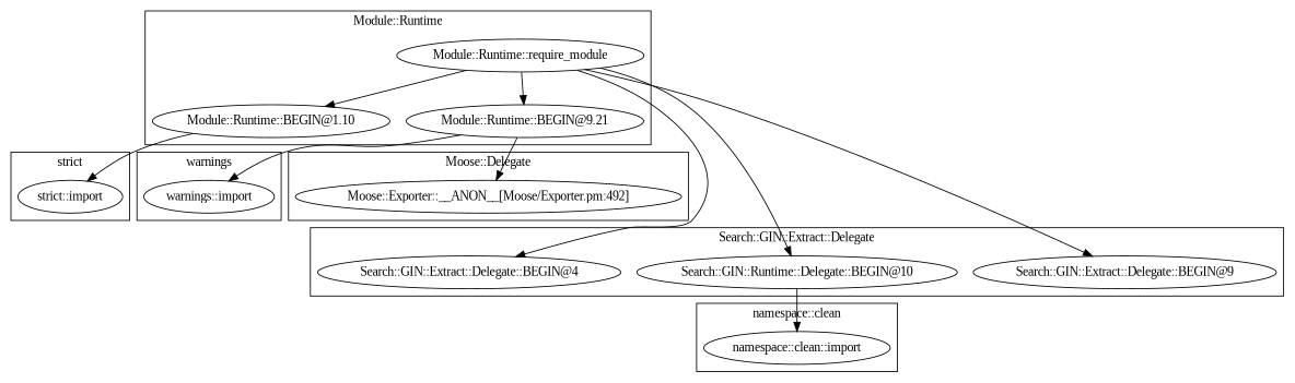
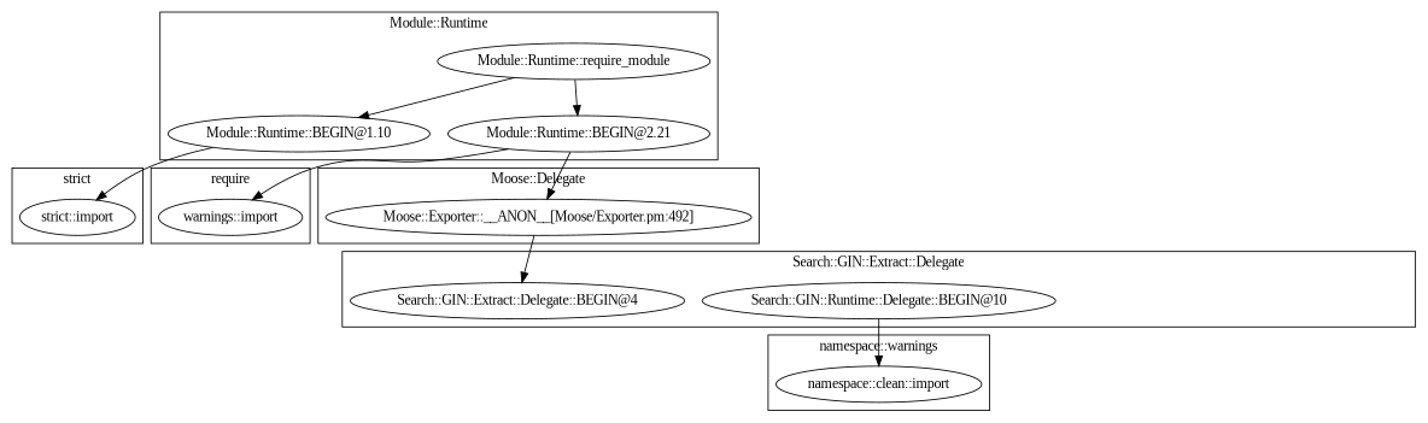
  digraph {
    fontname="Liberation Serif"
    node [fontname="Liberation Serif"]
    edge [fontname="Liberation Serif"]
    "warnings::import"
    "namespace::clean::import"
-   "Search::GIN::Extract::Delegate::BEGIN@9"
    "Search::GIN::Extract::Delegate::BEGIN@4"
    n5 [label="Search::GIN::Runtime::Delegate::BEGIN@10"]
    n6 [label="Module::Runtime::BEGIN@1.10"]
    "Module::Runtime::require_module"
-   "Module::Runtime::BEGIN@2.21" [label="Module::Runtime::BEGIN@9.21"]
+   "Module::Runtime::BEGIN@2.21"
    "Moose::Exporter::__ANON__[Moose/Exporter.pm:492]"
    "strict::import"
    subgraph cluster_1 {
-     label=warnings
+     label=require
      "warnings::import"
    }
    subgraph cluster_2 {
-     label="namespace::clean"
+     label="namespace::warnings"
      "namespace::clean::import"
    }
    subgraph cluster_3 {
      label="Search::GIN::Extract::Delegate"
-     "Search::GIN::Extract::Delegate::BEGIN@9"
      "Search::GIN::Extract::Delegate::BEGIN@4"
      n5
    }
    subgraph cluster_4 {
      label="Module::Runtime"
      n6
      "Module::Runtime::require_module"
      "Module::Runtime::BEGIN@2.21"
    }
    subgraph cluster_5 {
      label="Moose::Delegate"
      "Moose::Exporter::__ANON__[Moose/Exporter.pm:492]"
    }
    subgraph cluster_6 {
      label="strict"
      "strict::import"
    }
    n5 -> "namespace::clean::import"
    n6 -> "strict::import"
-   "Module::Runtime::require_module" -> "Search::GIN::Extract::Delegate::BEGIN@9"
-   "Module::Runtime::require_module" -> "Search::GIN::Extract::Delegate::BEGIN@4"
-   "Module::Runtime::require_module" -> n5
+   "Moose::Exporter::__ANON__[Moose/Exporter.pm:492]" -> "Search::GIN::Extract::Delegate::BEGIN@4"
    "Module::Runtime::require_module" -> n6
    "Module::Runtime::require_module" -> "Module::Runtime::BEGIN@2.21"
    "Module::Runtime::BEGIN@2.21" -> "warnings::import"
    "Module::Runtime::BEGIN@2.21" -> "Moose::Exporter::__ANON__[Moose/Exporter.pm:492]"
  }
